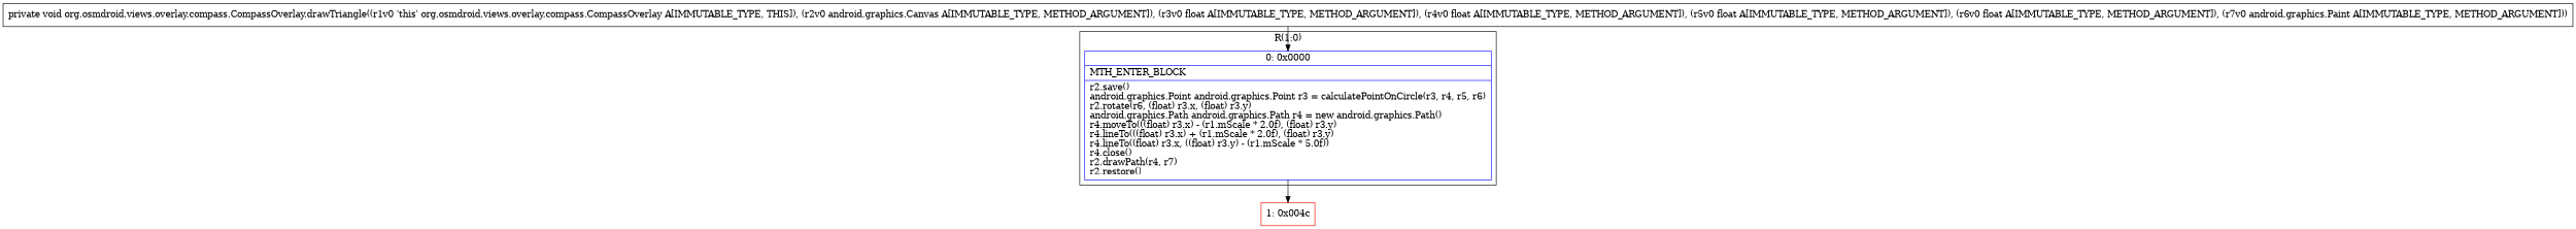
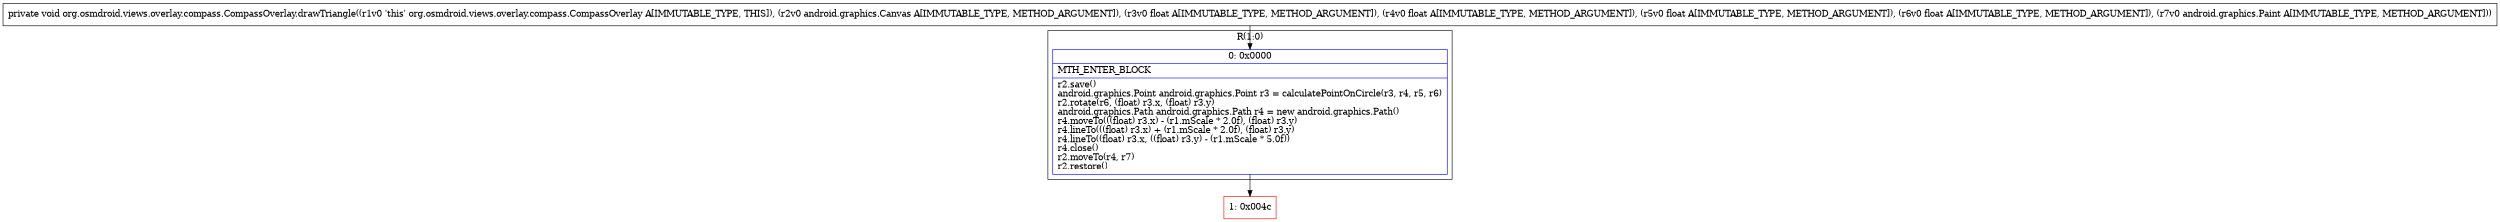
  digraph {
    node [shape=record]
-   n1 [color=blue label="{0\:\ 0x0000|MTH_ENTER_BLOCK\l|r2.save()\landroid.graphics.Point android.graphics.Point r3 = calculatePointOnCircle(r3, r4, r5, r6)\lr2.rotate(r6, (float) r3.x, (float) r3.y)\landroid.graphics.Path android.graphics.Path r4 = new android.graphics.Path()\lr4.moveTo(((float) r3.x) \- (r1.mScale * 2.0f), (float) r3.y)\lr4.lineTo(((float) r3.x) + (r1.mScale * 2.0f), (float) r3.y)\lr4.lineTo((float) r3.x, ((float) r3.y) \- (r1.mScale * 5.0f))\lr4.close()\lr2.drawPath(r4, r7)\lr2.restore()\l}"]
+   n1 [color=blue label="{0\:\ 0x0000|MTH_ENTER_BLOCK\l|r2.save()\landroid.graphics.Point android.graphics.Point r3 = calculatePointOnCircle(r3, r4, r5, r6)\lr2.rotate(r6, (float) r3.x, (float) r3.y)\landroid.graphics.Path android.graphics.Path r4 = new android.graphics.Path()\lr4.moveTo(((float) r3.x) \- (r1.mScale * 2.0f), (float) r3.y)\lr4.lineTo(((float) r3.x) + (r1.mScale * 2.0f), (float) r3.y)\lr4.lineTo((float) r3.x, ((float) r3.y) \- (r1.mScale * 5.0f))\lr4.close()\lr2.moveTo(r4, r7)\lr2.restore()\l}"]
    n2 [color=red label="{1\:\ 0x004c}"]
    n3 [label="{private void org.osmdroid.views.overlay.compass.CompassOverlay.drawTriangle((r1v0 'this' org.osmdroid.views.overlay.compass.CompassOverlay A[IMMUTABLE_TYPE, THIS]), (r2v0 android.graphics.Canvas A[IMMUTABLE_TYPE, METHOD_ARGUMENT]), (r3v0 float A[IMMUTABLE_TYPE, METHOD_ARGUMENT]), (r4v0 float A[IMMUTABLE_TYPE, METHOD_ARGUMENT]), (r5v0 float A[IMMUTABLE_TYPE, METHOD_ARGUMENT]), (r6v0 float A[IMMUTABLE_TYPE, METHOD_ARGUMENT]), (r7v0 android.graphics.Paint A[IMMUTABLE_TYPE, METHOD_ARGUMENT])) }"]
    subgraph cluster_1 {
      label="R(1:0)"
      n1
    }
    n1 -> n2
    n3 -> n1
  }
